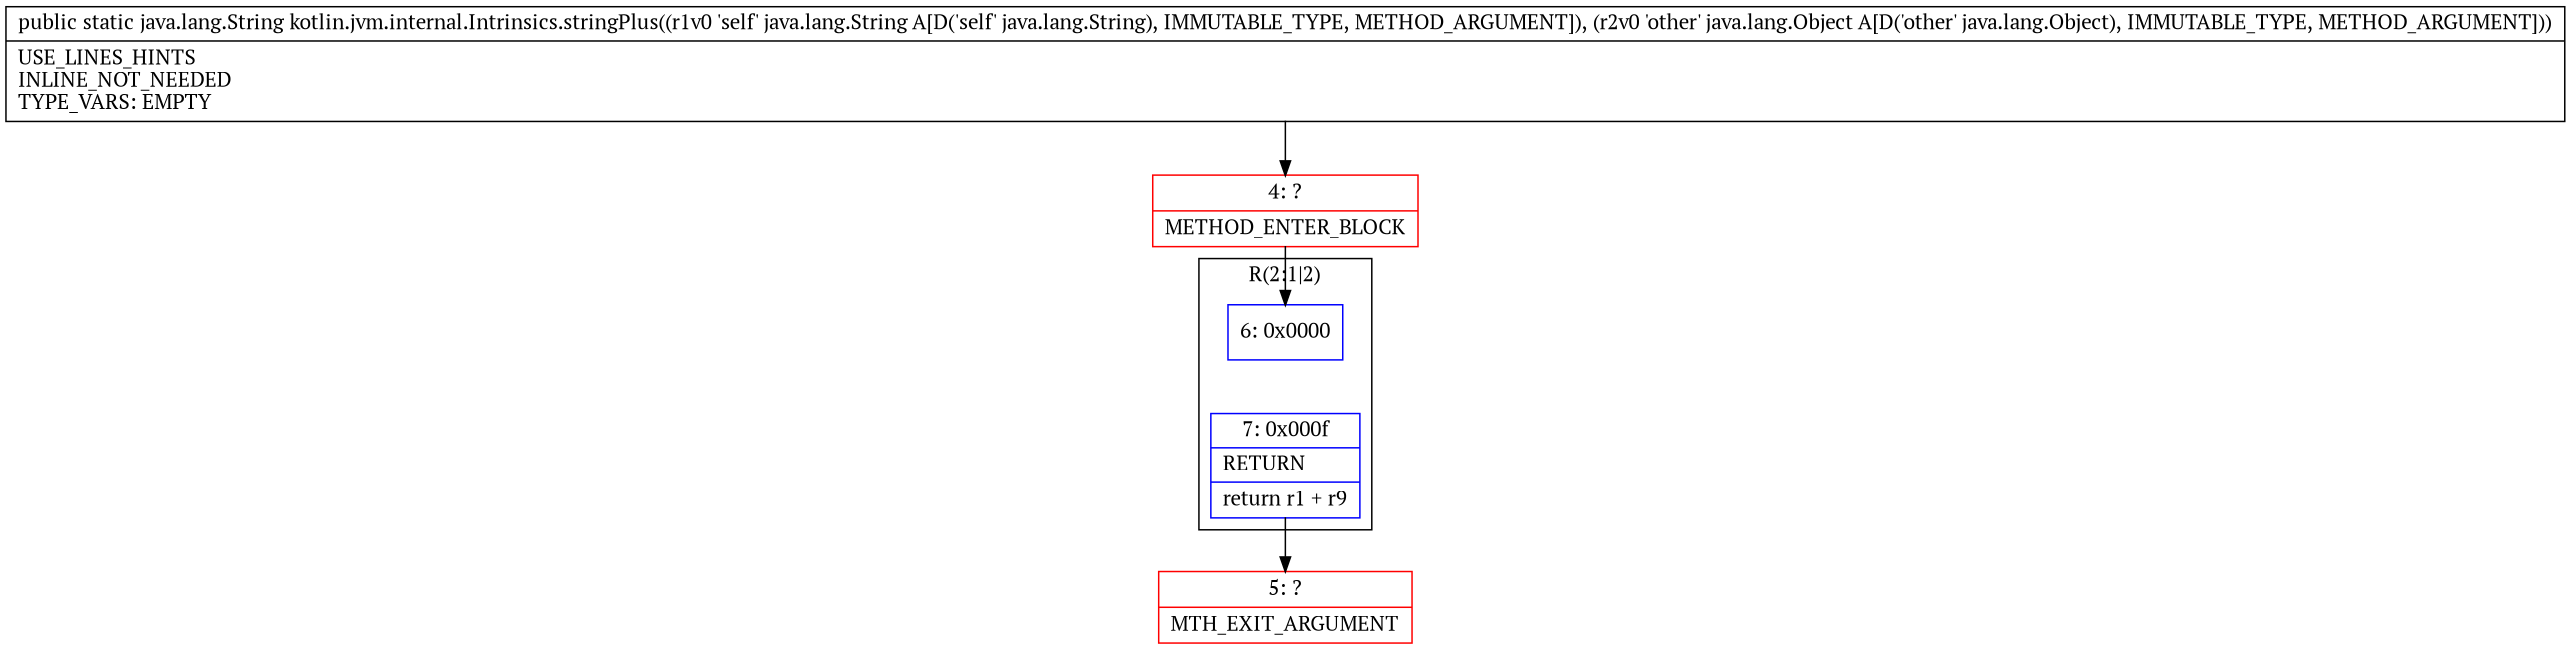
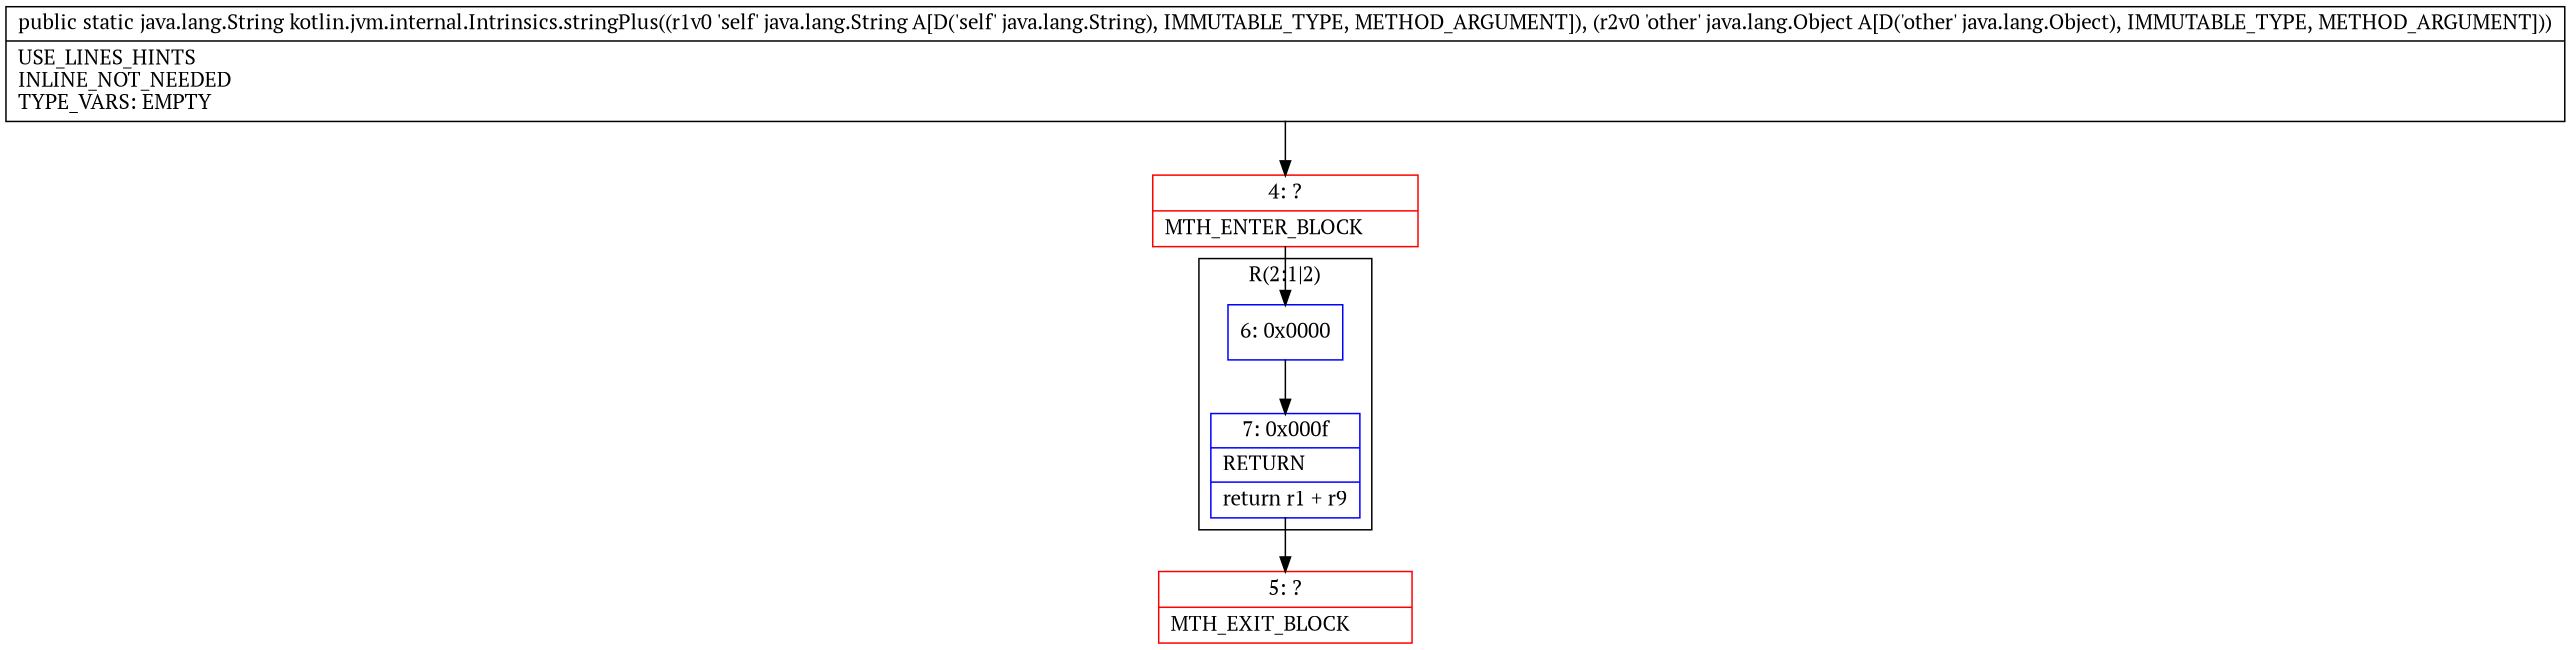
  digraph {
    fontname="PT Serif"
    node [color=blue fontname="PT Serif" shape=record]
    edge [fontname="PT Serif"]
    n1 [label="{6\:\ 0x0000}"]
    n2 [label="{7\:\ 0x000f|RETURN\l|return r1 + r9\l}"]
-   n3 [color=red label="{5\:\ ?|MTH_EXIT_ARGUMENT\l}"]
-   n4 [color=red label="{4\:\ ?|METHOD_ENTER_BLOCK\l}"]
+   n3 [color=red label="{5\:\ ?|MTH_EXIT_BLOCK\l}"]
+   n4 [color=red label="{4\:\ ?|MTH_ENTER_BLOCK\l}"]
    n5 [label="{public static java.lang.String kotlin.jvm.internal.Intrinsics.stringPlus((r1v0 'self' java.lang.String A[D('self' java.lang.String), IMMUTABLE_TYPE, METHOD_ARGUMENT]), (r2v0 'other' java.lang.Object A[D('other' java.lang.Object), IMMUTABLE_TYPE, METHOD_ARGUMENT]))  | USE_LINES_HINTS\lINLINE_NOT_NEEDED\lTYPE_VARS: EMPTY\l}" color=""]
    subgraph cluster_1 {
      label="R(2:1|2)"
      n1
      n2
    }
+   n1 -> n2
    n2 -> n3
    n4 -> n1
    n5 -> n4
  }
